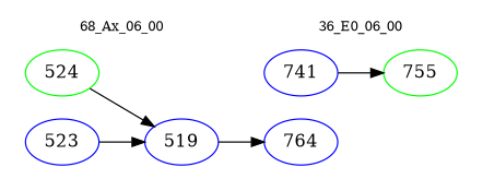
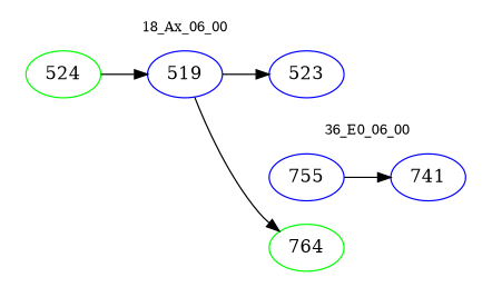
  digraph {
    rankdir=LR
    node [color=blue]
    edge [color=black]
    n1 [color=green label=524]
    n2 [label=519]
    n3 [label=523]
-   n4 [color=green label=755]
+   n4 [label=755]
    n5 [label=741]
-   n6 [label=764]
+   n6 [color=green label=764]
    subgraph cluster_1 {
      color=white
      fontsize=10
-     label="68_Ax_06_00"
+     label="18_Ax_06_00"
      n1
      n2
      n3
    }
    subgraph cluster_2 {
      color=white
      fontsize=10
      label="36_E0_06_00"
      n4
      n5
      n6
    }
    n1 -> n2
-   n3 -> n2
+   n2 -> n3
    n2 -> n6
-   n5 -> n4
+   n4 -> n5
  }
